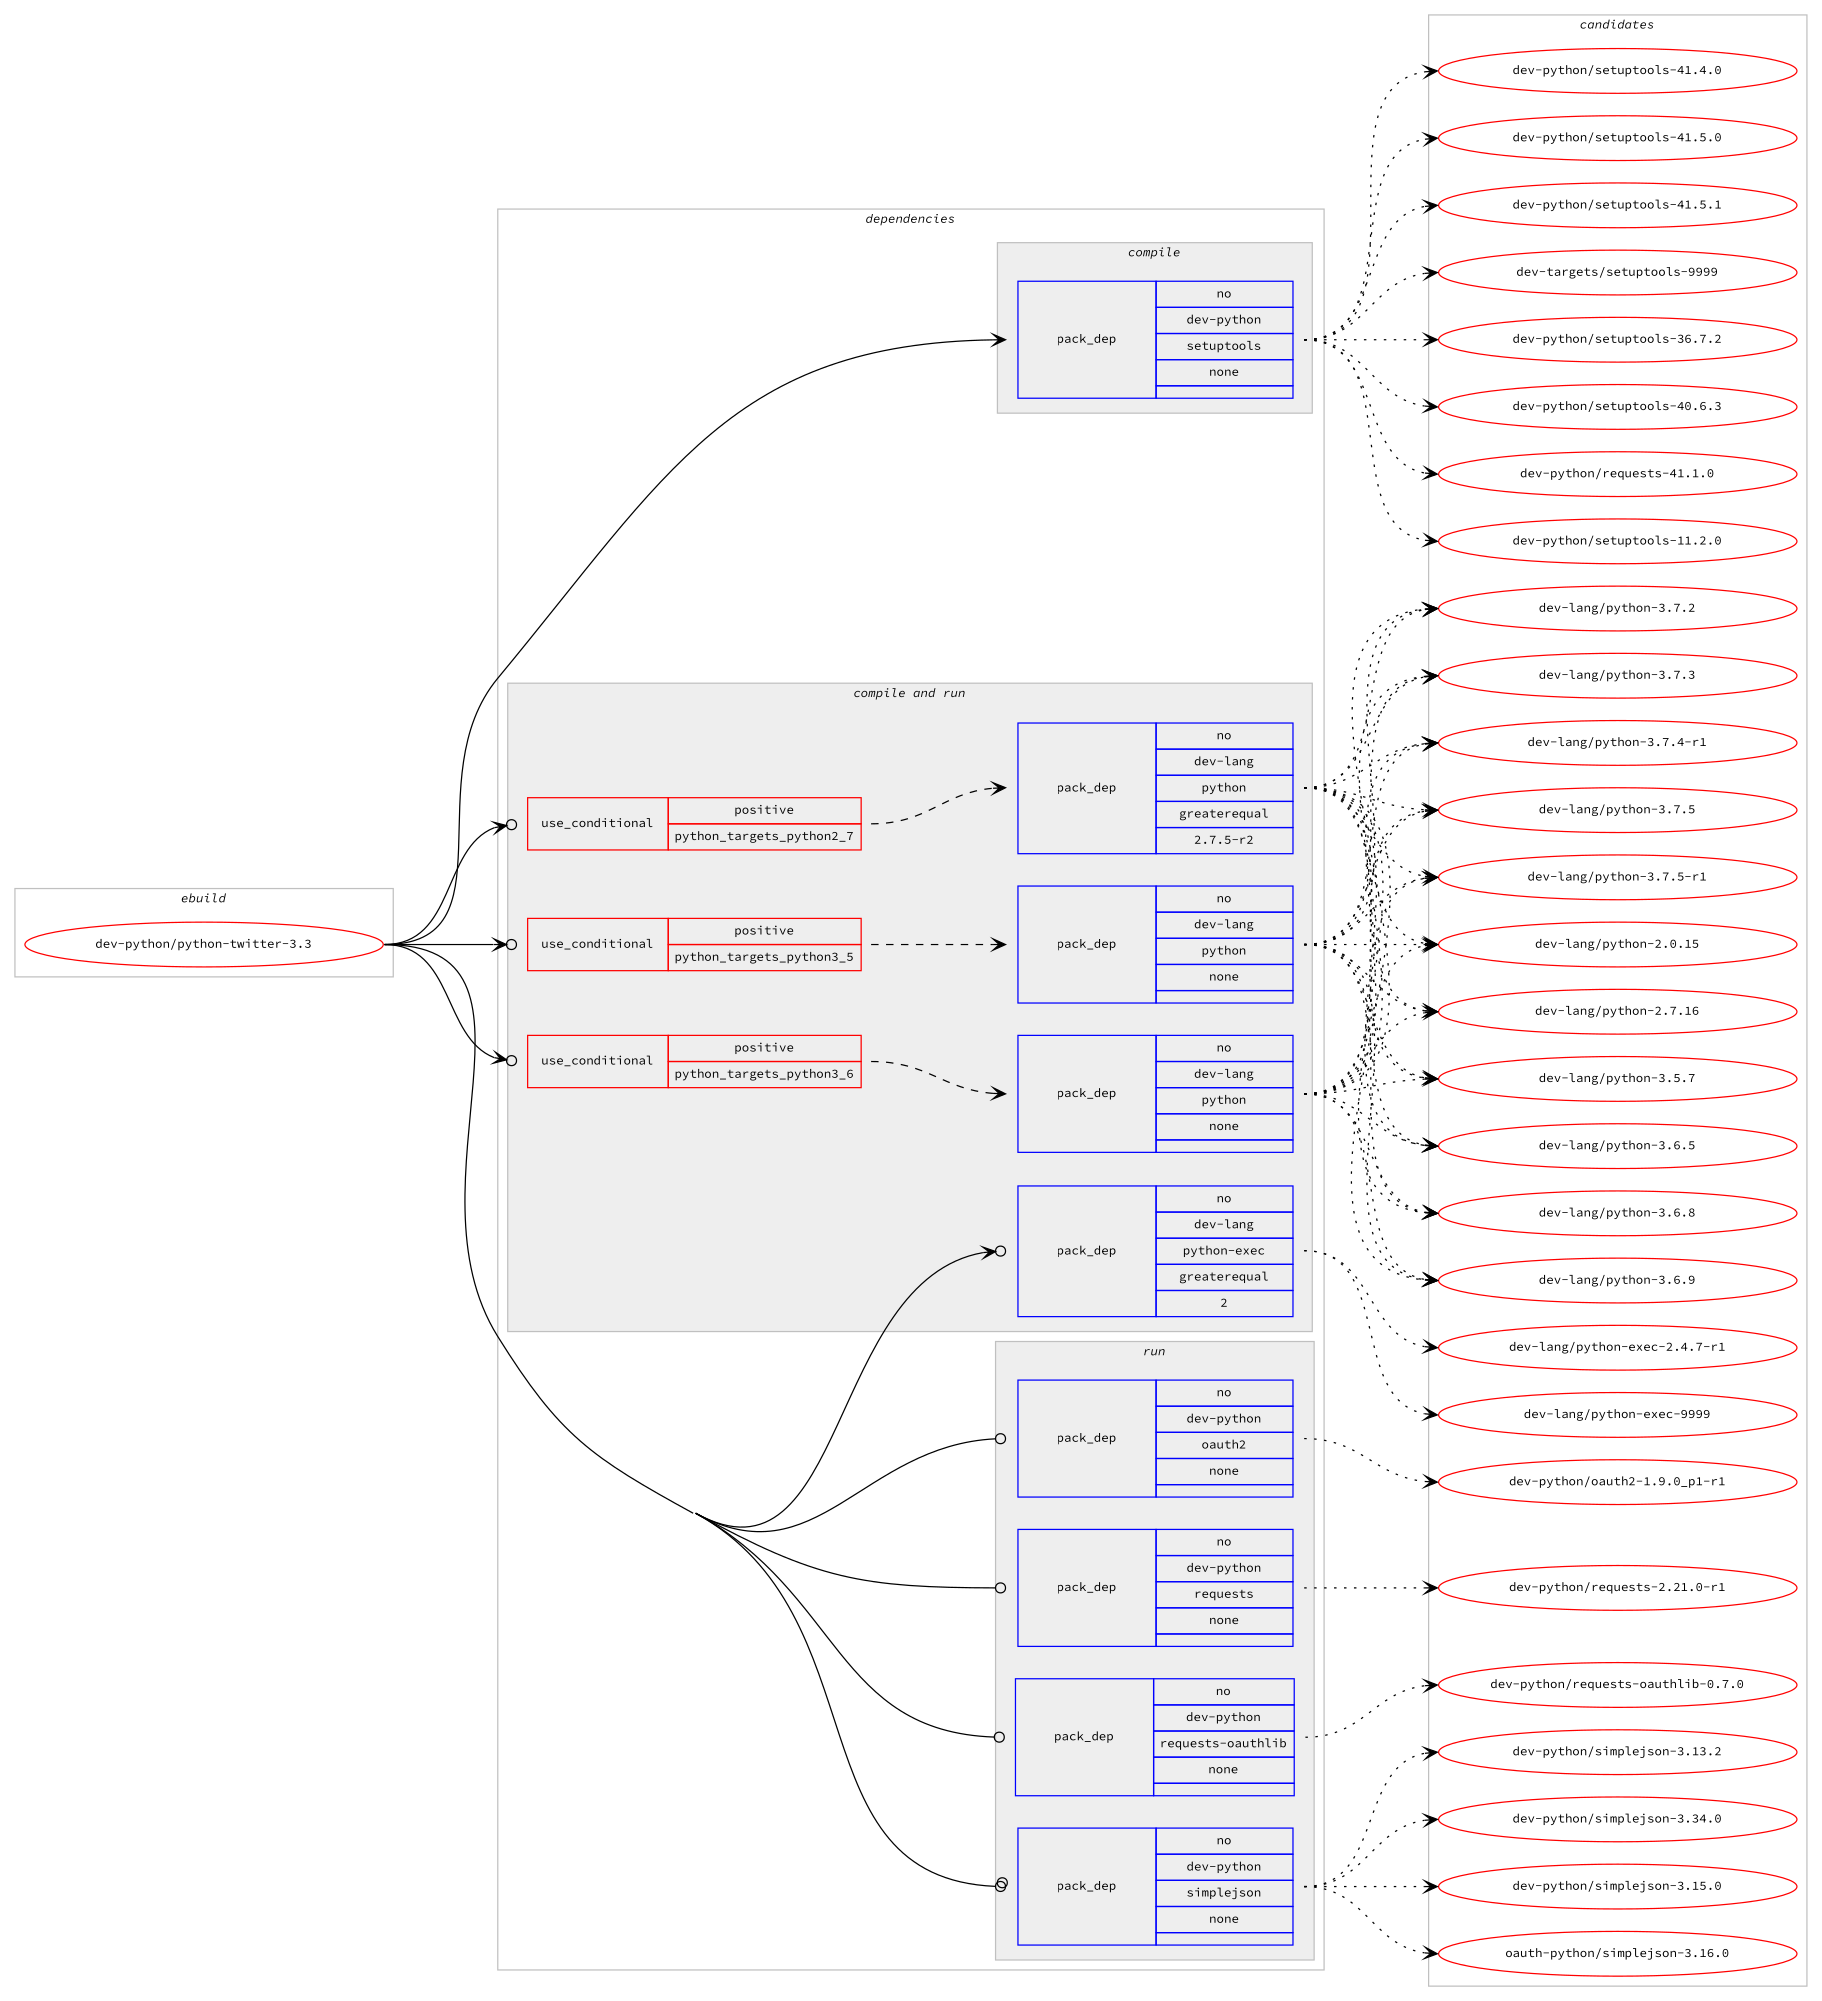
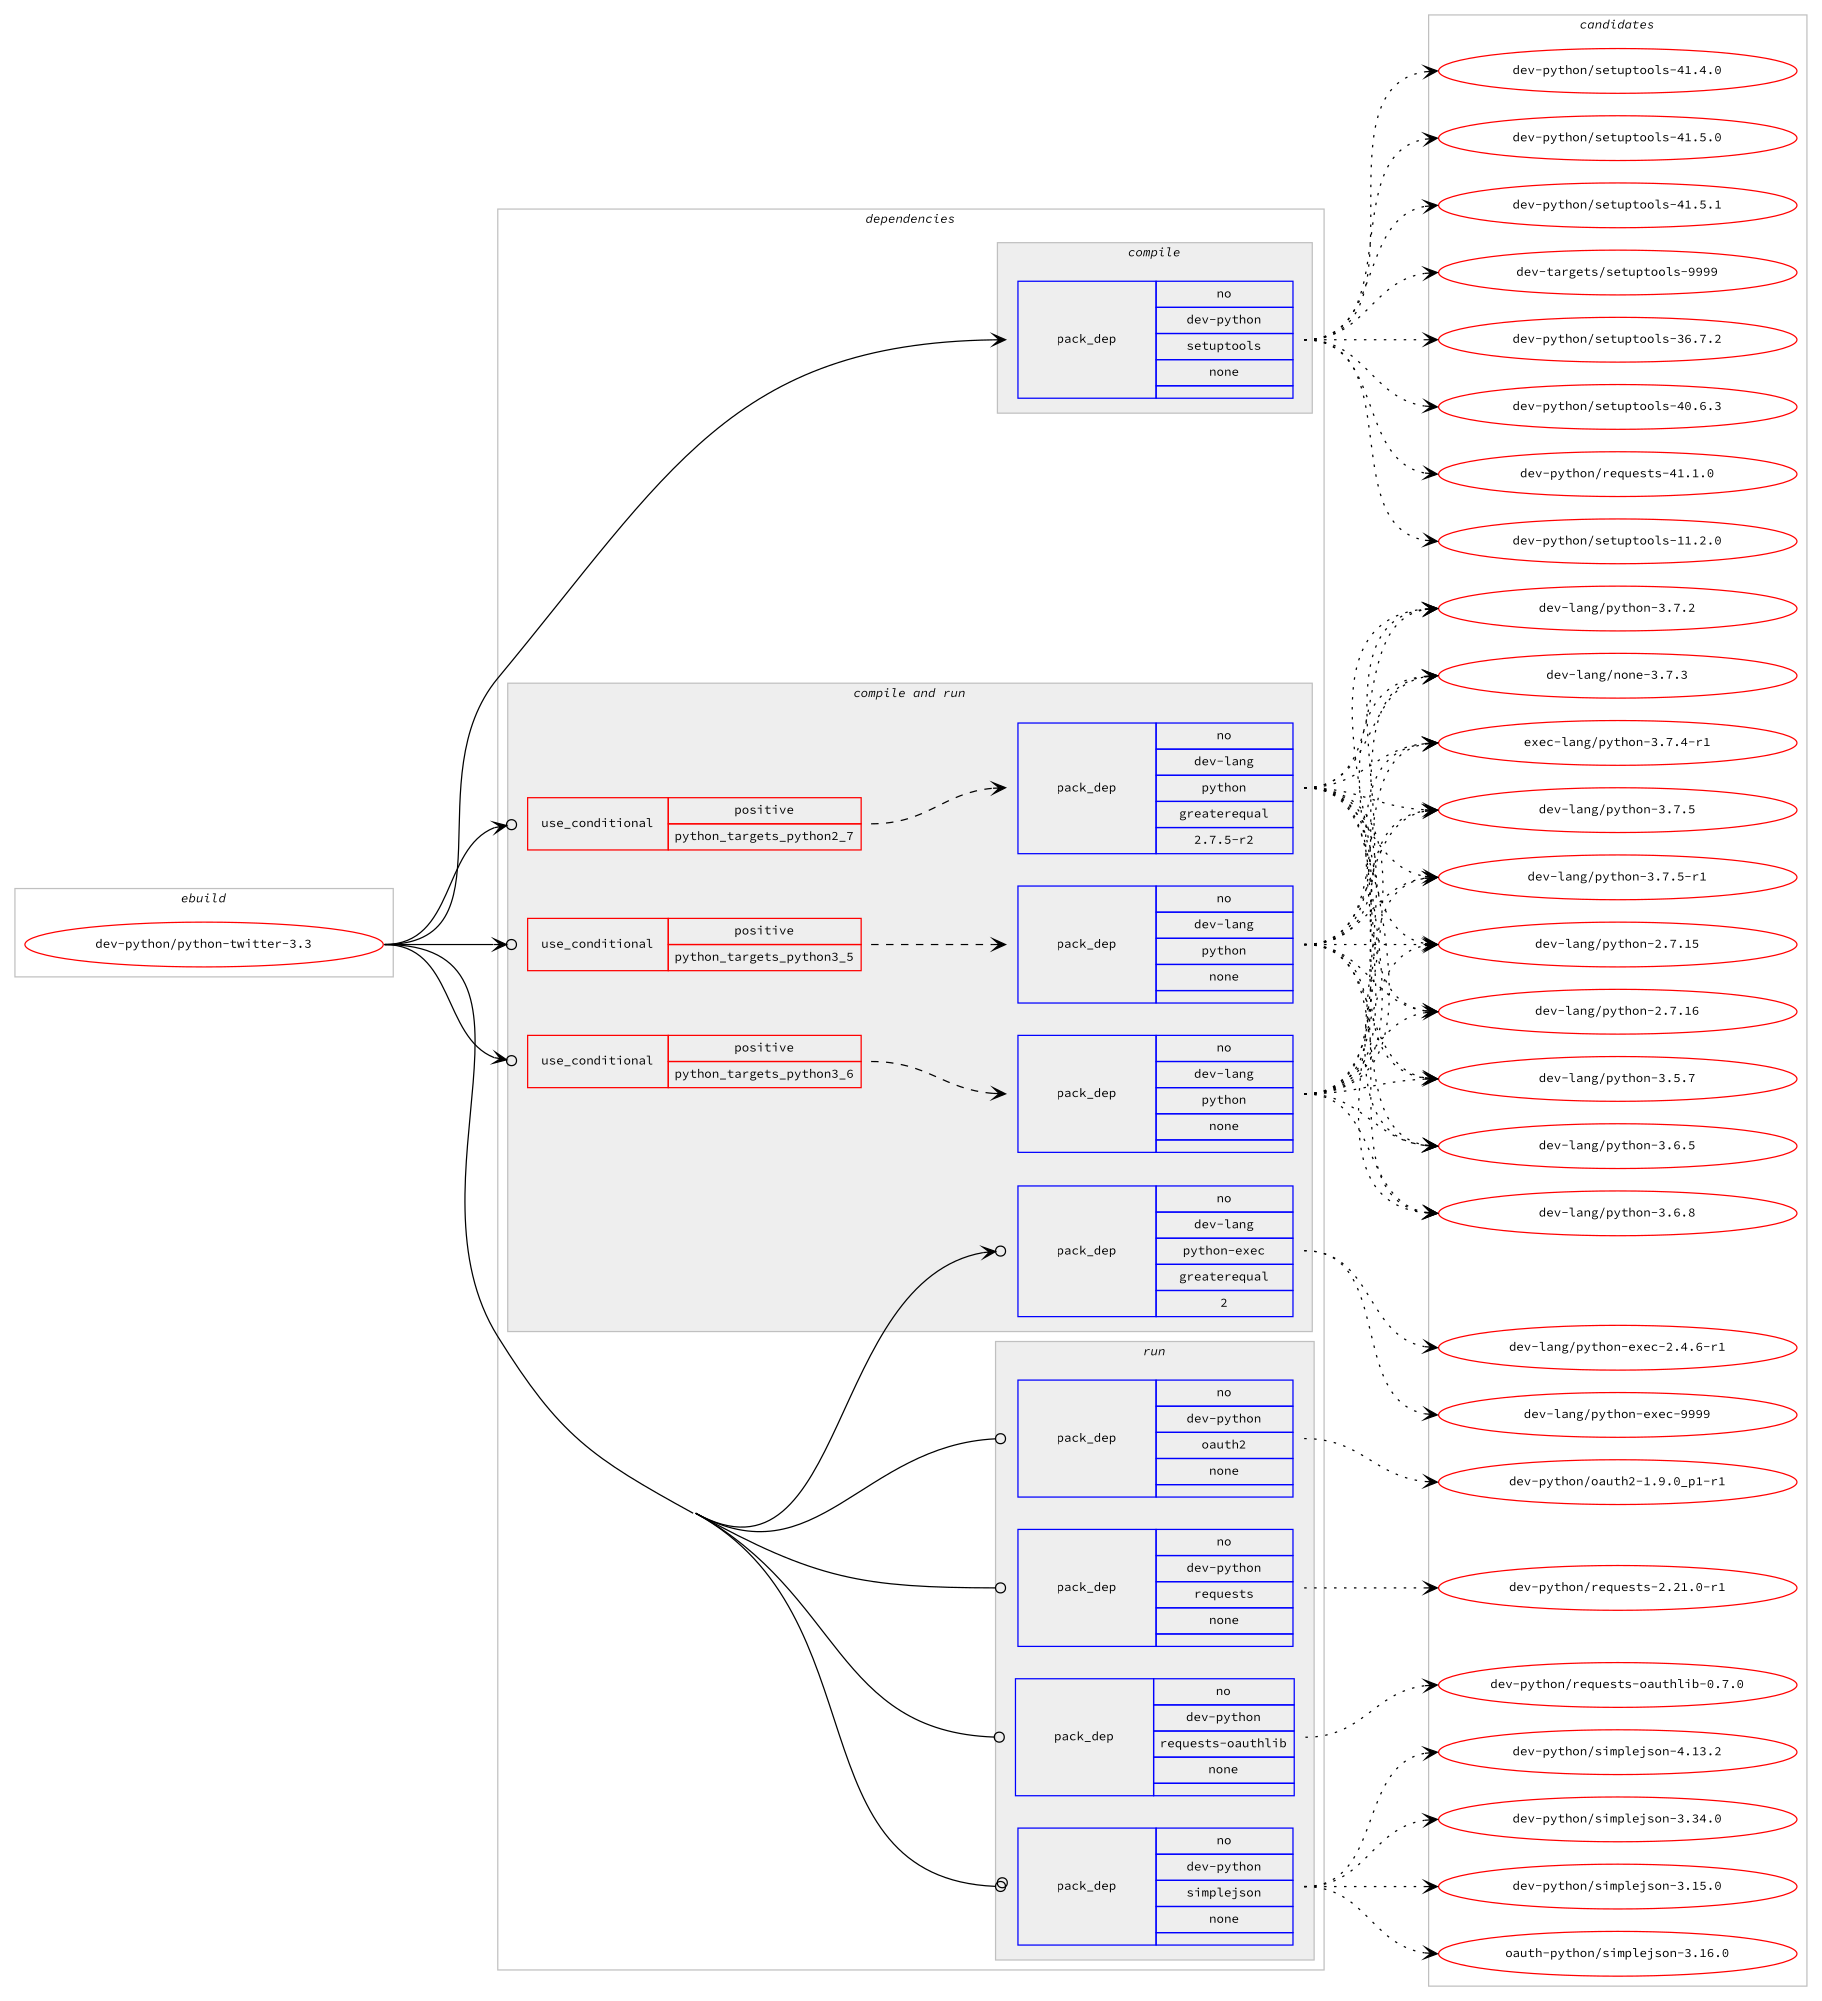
  digraph {
    compound=true
    concentrate=true
    fontname="Source Code Pro"
    fontsize=10
    newrank=true
    rankdir=LR
    ranksep=1.5
    node [color=red fontname="Source Code Pro" fontsize=10]
    edge [arrowhead=vee fontname="Source Code Pro" headport=w style=dotted tailport=e weight=100]
    n1 [label="dev-python/python-twitter-3.3" width=4]
    n2 [color=blue label=<<TABLE BORDER="0" CELLBORDER="1" CELLSPACING="0" CELLPADDING="4" WIDTH="220"><TR><TD ROWSPAN="6" CELLPADDING="30">pack_dep</TD></TR><TR><TD WIDTH="110">no</TD></TR><TR><TD>dev-python</TD></TR><TR><TD>setuptools</TD></TR><TR><TD>none</TD></TR><TR><TD></TD></TR></TABLE>> shape=none]
    n3 [color=blue label=<<TABLE BORDER="0" CELLBORDER="1" CELLSPACING="0" CELLPADDING="4" WIDTH="220"><TR><TD ROWSPAN="6" CELLPADDING="30">pack_dep</TD></TR><TR><TD WIDTH="110">no</TD></TR><TR><TD>dev-lang</TD></TR><TR><TD>python</TD></TR><TR><TD>greaterequal</TD></TR><TR><TD>2.7.5-r2</TD></TR></TABLE>> shape=none]
    n4 [label=<<TABLE BORDER="0" CELLBORDER="1" CELLSPACING="0" CELLPADDING="4"><TR><TD ROWSPAN="3" CELLPADDING="10">use_conditional</TD></TR><TR><TD>positive</TD></TR><TR><TD>python_targets_python2_7</TD></TR></TABLE>> shape=none]
    n5 [color=blue label=<<TABLE BORDER="0" CELLBORDER="1" CELLSPACING="0" CELLPADDING="4" WIDTH="220"><TR><TD ROWSPAN="6" CELLPADDING="30">pack_dep</TD></TR><TR><TD WIDTH="110">no</TD></TR><TR><TD>dev-lang</TD></TR><TR><TD>python</TD></TR><TR><TD>none</TD></TR><TR><TD></TD></TR></TABLE>> shape=none]
    n6 [label=<<TABLE BORDER="0" CELLBORDER="1" CELLSPACING="0" CELLPADDING="4"><TR><TD ROWSPAN="3" CELLPADDING="10">use_conditional</TD></TR><TR><TD>positive</TD></TR><TR><TD>python_targets_python3_5</TD></TR></TABLE>> shape=none]
    n7 [color=blue label=<<TABLE BORDER="0" CELLBORDER="1" CELLSPACING="0" CELLPADDING="4" WIDTH="220"><TR><TD ROWSPAN="6" CELLPADDING="30">pack_dep</TD></TR><TR><TD WIDTH="110">no</TD></TR><TR><TD>dev-lang</TD></TR><TR><TD>python</TD></TR><TR><TD>none</TD></TR><TR><TD></TD></TR></TABLE>> shape=none]
    n8 [label=<<TABLE BORDER="0" CELLBORDER="1" CELLSPACING="0" CELLPADDING="4"><TR><TD ROWSPAN="3" CELLPADDING="10">use_conditional</TD></TR><TR><TD>positive</TD></TR><TR><TD>python_targets_python3_6</TD></TR></TABLE>> shape=none]
    n9 [color=blue label=<<TABLE BORDER="0" CELLBORDER="1" CELLSPACING="0" CELLPADDING="4" WIDTH="220"><TR><TD ROWSPAN="6" CELLPADDING="30">pack_dep</TD></TR><TR><TD WIDTH="110">no</TD></TR><TR><TD>dev-lang</TD></TR><TR><TD>python-exec</TD></TR><TR><TD>greaterequal</TD></TR><TR><TD>2</TD></TR></TABLE>> shape=none]
    n10 [color=blue label=<<TABLE BORDER="0" CELLBORDER="1" CELLSPACING="0" CELLPADDING="4" WIDTH="220"><TR><TD ROWSPAN="6" CELLPADDING="30">pack_dep</TD></TR><TR><TD WIDTH="110">no</TD></TR><TR><TD>dev-python</TD></TR><TR><TD>oauth2</TD></TR><TR><TD>none</TD></TR><TR><TD></TD></TR></TABLE>> shape=none]
    n11 [color=blue label=<<TABLE BORDER="0" CELLBORDER="1" CELLSPACING="0" CELLPADDING="4" WIDTH="220"><TR><TD ROWSPAN="6" CELLPADDING="30">pack_dep</TD></TR><TR><TD WIDTH="110">no</TD></TR><TR><TD>dev-python</TD></TR><TR><TD>requests</TD></TR><TR><TD>none</TD></TR><TR><TD></TD></TR></TABLE>> shape=none]
    n12 [color=blue label=<<TABLE BORDER="0" CELLBORDER="1" CELLSPACING="0" CELLPADDING="4" WIDTH="220"><TR><TD ROWSPAN="6" CELLPADDING="30">pack_dep</TD></TR><TR><TD WIDTH="110">no</TD></TR><TR><TD>dev-python</TD></TR><TR><TD>requests-oauthlib</TD></TR><TR><TD>none</TD></TR><TR><TD></TD></TR></TABLE>> shape=none]
    n13 [color=blue label=<<TABLE BORDER="0" CELLBORDER="1" CELLSPACING="0" CELLPADDING="4" WIDTH="220"><TR><TD ROWSPAN="6" CELLPADDING="30">pack_dep</TD></TR><TR><TD WIDTH="110">no</TD></TR><TR><TD>dev-python</TD></TR><TR><TD>simplejson</TD></TR><TR><TD>none</TD></TR><TR><TD></TD></TR></TABLE>> shape=none]
    n14 [label="dev-python/setuptools-36.7.2" width=4]
    n15 [label="dev-python/setuptools-40.6.3" width=4]
    n16 [label="dev-python/requests-41.1.0" width=4]
    n17 [label="dev-python/setuptools-11.2.0" width=4]
    n18 [label="dev-python/setuptools-41.4.0" width=4]
    n19 [label="dev-python/setuptools-41.5.0" width=4]
    n20 [label="dev-python/setuptools-41.5.1" width=4]
    n21 [label="dev-targets/setuptools-9999" width=4]
-   n22 [label="dev-lang/python-2.0.15" width=4]
+   n22 [label="dev-lang/python-2.7.15" width=4]
    n23 [label="dev-lang/python-2.7.16" width=4]
    n24 [label="dev-lang/python-3.5.7" width=4]
    n25 [label="dev-lang/python-3.6.5" width=4]
    n26 [label="dev-lang/python-3.6.8" width=4]
-   n27 [label="dev-lang/python-3.6.9" width=4]
    n28 [label="dev-lang/python-3.7.2" width=4]
-   n29 [label="dev-lang/python-3.7.3" width=4]
-   n30 [label="dev-lang/python-3.7.4-r1" width=4]
+   n29 [label="dev-lang/none-3.7.3" width=4]
+   n30 [label="exec-lang/python-3.7.4-r1" width=4]
    n31 [label="dev-lang/python-3.7.5" width=4]
    n32 [label="dev-lang/python-3.7.5-r1" width=4]
-   n33 [label="dev-lang/python-exec-2.4.7-r1" width=4]
+   n33 [label="dev-lang/python-exec-2.4.6-r1" width=4]
    n34 [label="dev-lang/python-exec-9999" width=4]
    n35 [label="dev-python/requests-2.21.0-r1" width=4]
    n36 [label="dev-python/oauth2-1.9.0_p1-r1" width=4]
    n37 [label="dev-python/requests-oauthlib-0.7.0" width=4]
-   n38 [label="dev-python/simplejson-3.13.2" width=4]
+   n38 [label="dev-python/simplejson-4.13.2" width=4]
    n39 [label="dev-python/simplejson-3.34.0" width=4]
    n40 [label="dev-python/simplejson-3.15.0" width=4]
    n41 [label="oauth-python/simplejson-3.16.0" width=4]
    subgraph cluster_1 {
      color=gray
      label=<<i>ebuild</i>>
      rank=same
      n1
    }
    subgraph cluster_2 {
      color=gray
      label=<<i>dependencies</i>>
      subgraph cluster_3 {
        color=gray
        fillcolor="#eeeeee"
        label=<<i>compile</i>>
        style=filled
        subgraph sub_4 {
          color=gray
          fillcolor="#eeeeee"
          label=<<i>compile</i>>
          style=filled
          n2
        }
      }
      subgraph cluster_5 {
        color=gray
        fillcolor="#eeeeee"
        label=<<i>compile and run</i>>
        style=filled
        subgraph sub_6 {
          color=gray
          fillcolor="#eeeeee"
          label=<<i>compile and run</i>>
          style=filled
          n4
          subgraph sub_7 {
            color=gray
            fillcolor="#eeeeee"
            label=<<i>compile and run</i>>
            style=filled
            n3
          }
        }
        subgraph sub_8 {
          color=gray
          fillcolor="#eeeeee"
          label=<<i>compile and run</i>>
          style=filled
          n6
          subgraph sub_9 {
            color=gray
            fillcolor="#eeeeee"
            label=<<i>compile and run</i>>
            style=filled
            n5
          }
        }
        subgraph sub_10 {
          color=gray
          fillcolor="#eeeeee"
          label=<<i>compile and run</i>>
          style=filled
          n8
          subgraph sub_11 {
            color=gray
            fillcolor="#eeeeee"
            label=<<i>compile and run</i>>
            style=filled
            n7
          }
        }
        subgraph sub_12 {
          color=gray
          fillcolor="#eeeeee"
          label=<<i>compile and run</i>>
          style=filled
          n9
        }
      }
      subgraph cluster_13 {
        color=gray
        fillcolor="#eeeeee"
        label=<<i>run</i>>
        style=filled
        subgraph sub_14 {
          color=gray
          fillcolor="#eeeeee"
          label=<<i>run</i>>
          style=filled
          n10
        }
        subgraph sub_15 {
          color=gray
          fillcolor="#eeeeee"
          label=<<i>run</i>>
          style=filled
          n11
        }
        subgraph sub_16 {
          color=gray
          fillcolor="#eeeeee"
          label=<<i>run</i>>
          style=filled
          n12
        }
        subgraph sub_17 {
          color=gray
          fillcolor="#eeeeee"
          label=<<i>run</i>>
          style=filled
          n13
        }
      }
    }
    subgraph cluster_18 {
      color=gray
      label=<<i>candidates</i>>
      rank=same
      subgraph sub_19 {
        color=black
        label=<<i>candidates</i>>
        nodesep=1
        rank=same
        n14
        n15
        n16
        n17
        n18
        n19
        n20
        n21
      }
      subgraph sub_20 {
        color=black
        label=<<i>candidates</i>>
        nodesep=1
        rank=same
        n22
        n23
        n24
        n25
        n26
-       n27
        n28
        n29
        n30
        n31
        n32
      }
      subgraph sub_21 {
        color=black
        label=<<i>candidates</i>>
        nodesep=1
        rank=same
        n22
        n23
        n24
        n25
        n26
-       n27
        n28
        n29
        n30
        n31
        n32
      }
      subgraph sub_22 {
        color=black
        label=<<i>candidates</i>>
        nodesep=1
        rank=same
        n22
        n23
        n24
        n25
        n26
-       n27
        n28
        n29
        n30
        n31
        n32
      }
      subgraph sub_23 {
        color=black
        label=<<i>candidates</i>>
        nodesep=1
        rank=same
        n33
        n34
      }
      subgraph sub_24 {
        color=black
        label=<<i>candidates</i>>
        nodesep=1
        rank=same
        n35
      }
      subgraph sub_25 {
        color=black
        label=<<i>candidates</i>>
        nodesep=1
        rank=same
        n36
      }
      subgraph sub_26 {
        color=black
        label=<<i>candidates</i>>
        nodesep=1
        rank=same
        n37
      }
      subgraph sub_27 {
        color=black
        label=<<i>candidates</i>>
        nodesep=1
        rank=same
        n38
        n39
        n40
        n41
      }
    }
    n1 -> n2 [style=solid weight=20]
    n1 -> n4 [arrowhead=odotvee style=solid weight=20]
    n1 -> n6 [arrowhead=odotvee style=solid weight=20]
    n1 -> n8 [arrowhead=odotvee style=solid weight=20]
    n1 -> n9 [arrowhead=odotvee style=solid weight=20]
    n1 -> n10 [arrowhead=odot style=solid weight=20]
    n1 -> n11 [arrowhead=odot style=solid weight=20]
    n1 -> n12 [arrowhead=odot style=solid weight=20]
    n1 -> n13 [arrowhead=odot style=solid weight=20]
    n2 -> n14
    n2 -> n15
    n2 -> n16
    n2 -> n17
    n2 -> n18
    n2 -> n19
    n2 -> n20
    n2 -> n21
    n3 -> n22
    n3 -> n23
    n3 -> n24
    n3 -> n25
    n3 -> n26
-   n3 -> n27
    n3 -> n28
    n3 -> n29
    n3 -> n30
    n3 -> n31
    n3 -> n32
    n4 -> n3 [style=dashed weight=20]
    n5 -> n22
    n5 -> n23
    n5 -> n24
    n5 -> n25
    n5 -> n26
-   n5 -> n27
    n5 -> n28
    n5 -> n29
    n5 -> n30
    n5 -> n31
    n5 -> n32
    n6 -> n5 [style=dashed weight=20]
    n7 -> n22
    n7 -> n23
    n7 -> n24
    n7 -> n25
    n7 -> n26
-   n7 -> n27
    n7 -> n28
    n7 -> n29
    n7 -> n30
    n7 -> n31
    n7 -> n32
    n8 -> n7 [style=dashed weight=20]
    n9 -> n33
    n9 -> n34
    n10 -> n36
    n11 -> n35
    n12 -> n37
    n13 -> n38
    n13 -> n39
    n13 -> n40
    n13 -> n41
  }
